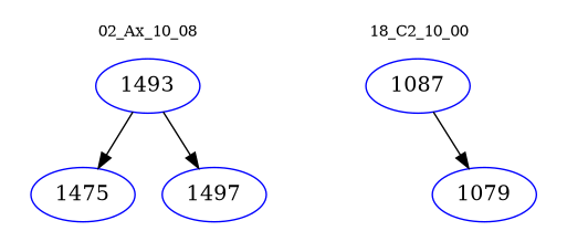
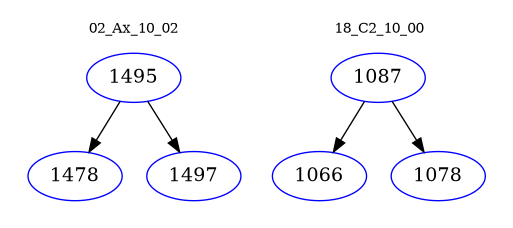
  digraph {
    node [color=blue]
    edge [color=black]
-   n1 [label=1493]
-   n2 [label=1475]
+   n1 [label=1495]
+   n2 [label=1478]
    n3 [label=1497]
    n4 [label=1087]
-   n6 [label=1079]
+   n5 [label=1066]
+   n6 [label=1078]
    subgraph cluster_1 {
      color=white
      fontsize=10
-     label="02_Ax_10_08"
+     label="02_Ax_10_02"
      n1
      n2
      n3
    }
    subgraph cluster_2 {
      color=white
      fontsize=10
      label="18_C2_10_00"
      n4
+     n5
      n6
    }
    n1 -> n2
    n1 -> n3
+   n4 -> n5
    n4 -> n6
  }
